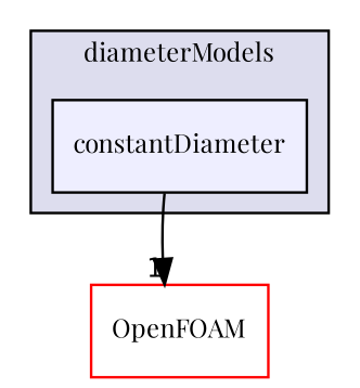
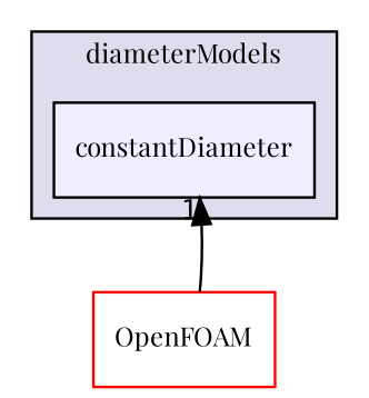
  digraph {
    compound=true
    fontname="Playfair Display"
    node [fontname="Playfair Display" fontsize=10 shape=box]
    n1 [fillcolor="#eeeeff" label=constantDiameter pencolor=black style=filled]
    n2 [color=red label=OpenFOAM]
    subgraph cluster_1 {
      bgcolor="#ddddee"
      fontsize=10
      label=diameterModels
      pencolor=black
      n1
    }
-   n1 -> n2 [headlabel=1 labeldistance=1.5 labelfontname=Helvetica labelfontsize=10 fontname="Playfair Display"]
+   n2 -> n1 [headlabel=1 labeldistance=1.5 labelfontname=Helvetica labelfontsize=10 fontname="Playfair Display"]
  }
